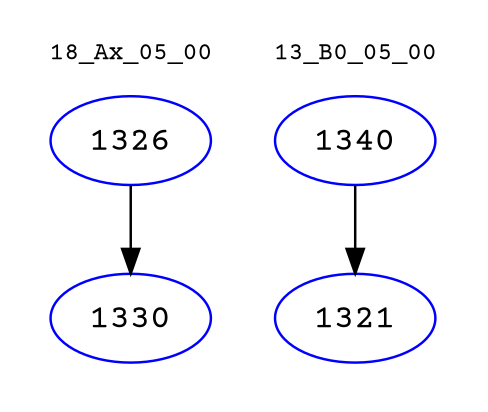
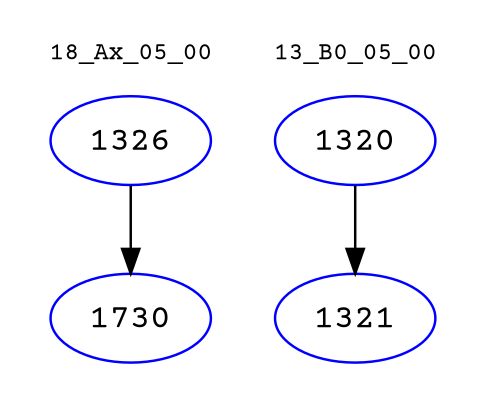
  digraph {
    fontname="Courier Prime"
    node [color=blue fontname="Courier Prime"]
    edge [color=black fontname="Courier Prime"]
    n1 [label=1326]
-   n2 [label=1330]
-   n3 [label=1340]
+   n2 [label=1730]
+   n3 [label=1320]
    n4 [label=1321]
    subgraph cluster_1 {
      color=white
      fontsize=10
      label="18_Ax_05_00"
      n1
      n2
    }
    subgraph cluster_2 {
      color=white
      fontsize=10
      label="13_B0_05_00"
      n3
      n4
    }
    n1 -> n2
    n3 -> n4
  }
